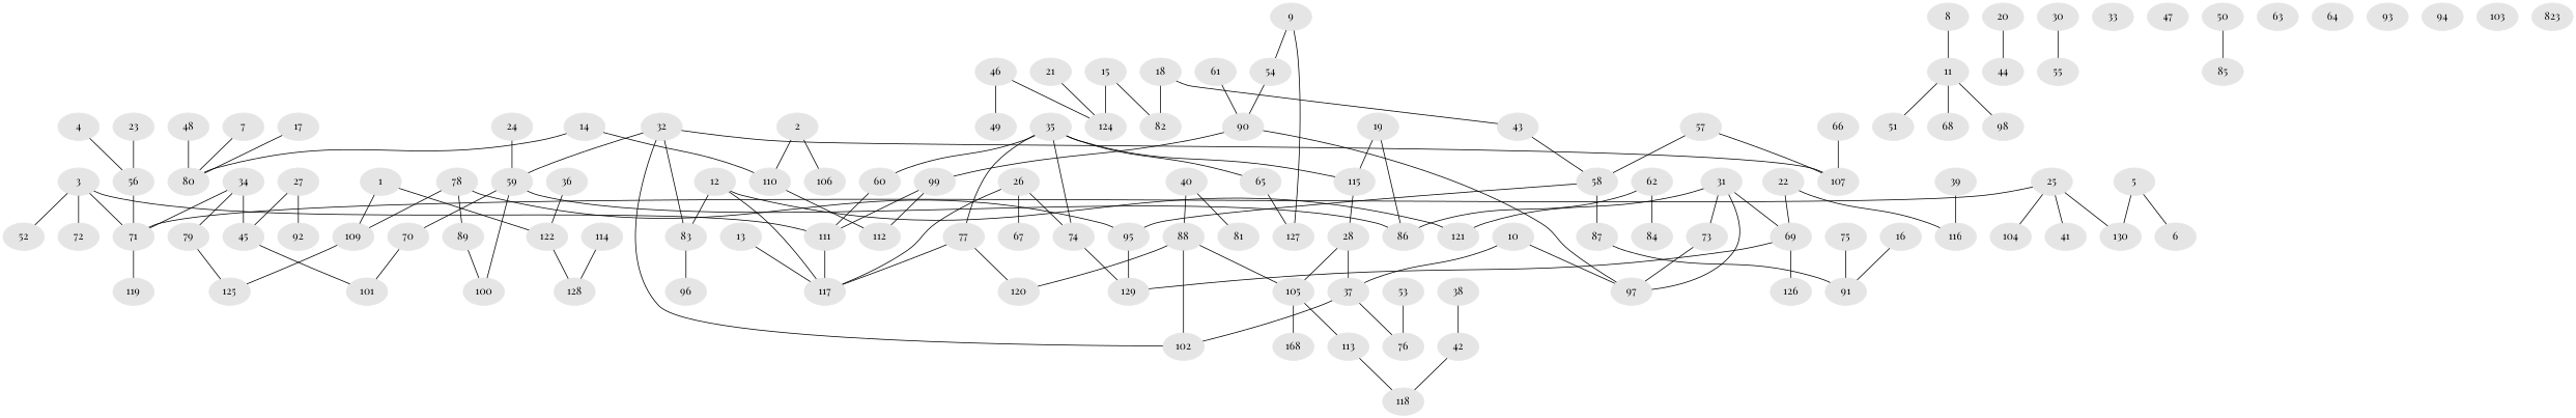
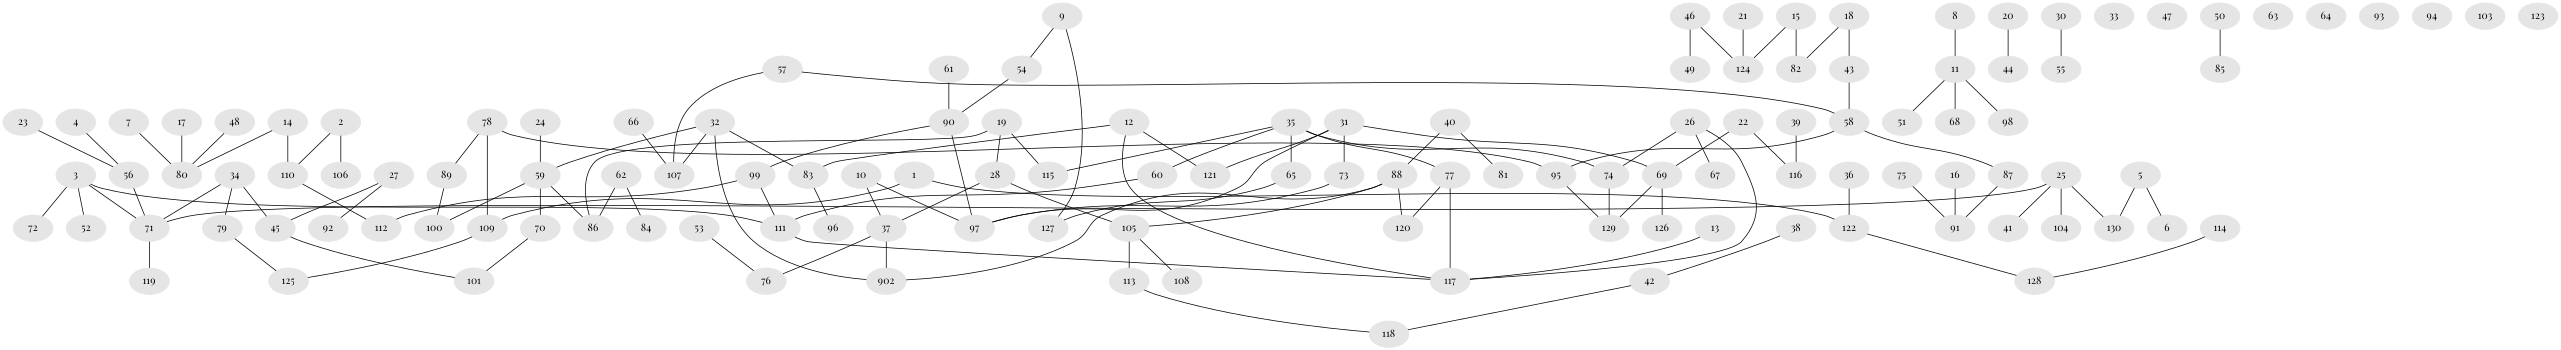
  graph {
    fontname="Playfair Display"
    node [color=gray90 fontname="Playfair Display" style=filled]
    edge [fontname="Playfair Display"]
    1
    109
    122
    125
    111
    117
    128
    2
    106
    110
    112
    3
    52
    71
    72
    119
    4
    56
    5
    6
    130
    7
    80
    8
    11
    51
    68
    98
    9
    54
    127
    90
    10
    37
    97
-   102
+   102 [label=902]
    76
    12
    83
    121
    96
    13
    14
    15
    82
    124
    16
    91
    17
    18
    43
    58
    19
    28
    86
    115
    105
    20
    44
    21
    22
    69
    116
    126
    129
    23
    24
    59
    70
    100
    25
    41
    104
    26
    67
    74
    27
    45
    92
    101
-   108 [label=168]
+   108
    113
    30
    55
    31
    73
    32
    107
    33
    34
    79
    35
    60
    65
    77
    120
    36
    38
    42
    118
    39
    40
    81
    88
    87
    95
    46
    49
    47
    48
    50
    85
    53
    99
    57
    61
    62
    84
    63
    64
    66
    75
    78
    89
    93
    94
    103
    114
-   123 [label=823]
+   123
    1 -- 109
    1 -- 122
    109 -- 125
    122 -- 128
    111 -- 117
    2 -- 106
    2 -- 110
    110 -- 112
    3 -- 111
    3 -- 52
    3 -- 71
    3 -- 72
    71 -- 119
    4 -- 56
    56 -- 71
    5 -- 6
    5 -- 130
    7 -- 80
    8 -- 11
    11 -- 51
    11 -- 68
    11 -- 98
    9 -- 54
    9 -- 127
    54 -- 90
    90 -- 97
    90 -- 99
    10 -- 37
    10 -- 97
    37 -- 102
    37 -- 76
    12 -- 117
    12 -- 83
    12 -- 121
    83 -- 96
    13 -- 117
    14 -- 110
    14 -- 80
    15 -- 82
    15 -- 124
    16 -- 91
    17 -- 80
    18 -- 82
    18 -- 43
    43 -- 58
    58 -- 87
    58 -- 95
-   115 -- 28
+   19 -- 28
    19 -- 86
    19 -- 115
    28 -- 37
    28 -- 105
    105 -- 108
    105 -- 113
    20 -- 44
    21 -- 124
    22 -- 69
    22 -- 116
    69 -- 126
    69 -- 129
    23 -- 56
    24 -- 59
    59 -- 86
    59 -- 70
    59 -- 100
    70 -- 101
    25 -- 71
    25 -- 130
    25 -- 41
    25 -- 104
    26 -- 117
    26 -- 67
    26 -- 74
    74 -- 129
    27 -- 45
    27 -- 92
    45 -- 101
    113 -- 118
    30 -- 55
    31 -- 97
    31 -- 121
    31 -- 69
    31 -- 73
    73 -- 97
    32 -- 102
    32 -- 83
    32 -- 59
    32 -- 107
    34 -- 71
    34 -- 45
    34 -- 79
    79 -- 125
    35 -- 115
    35 -- 74
    35 -- 60
    35 -- 65
    35 -- 77
    60 -- 111
    65 -- 127
    77 -- 117
    77 -- 120
    36 -- 122
    38 -- 42
    42 -- 118
    39 -- 116
    40 -- 81
    40 -- 88
    88 -- 102
    88 -- 105
    88 -- 120
    87 -- 91
    95 -- 129
    46 -- 124
    46 -- 49
    48 -- 80
    50 -- 85
    53 -- 76
    99 -- 111
    99 -- 112
    57 -- 58
    57 -- 107
    61 -- 90
    62 -- 86
    62 -- 84
    66 -- 107
    75 -- 91
    78 -- 109
    78 -- 95
    78 -- 89
    89 -- 100
    114 -- 128
  }
